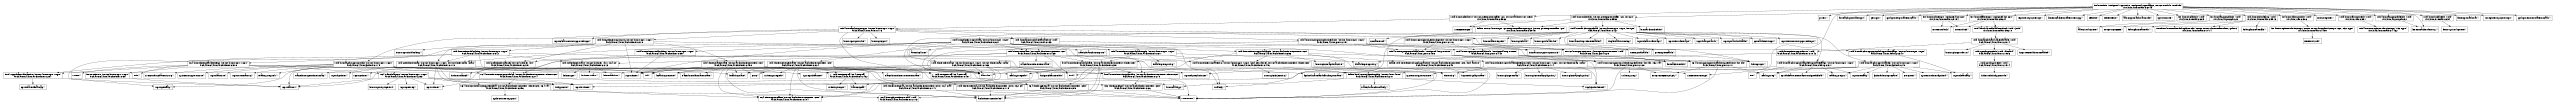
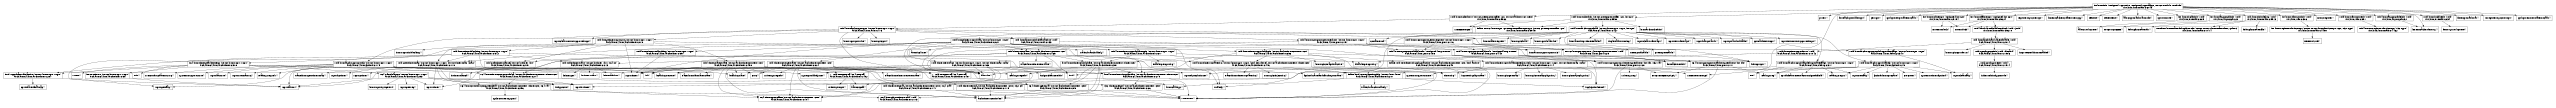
  digraph {
    node [shape=box]
    n1 [label="vcpu_has_sve()"]
    n2 [label="vcpu_get_flag()"]
    n3 [label="vcpu_has_nv()"]
    n4 [label="BUG()"]
    n5 [label="void get_timer_map (struct kvm_vcpu *vcpu, struct timer_map *map)\narch/arm64/kvm/arch_timer.c:178"]
    n6 [label="is_hyp_ctxt()"]
    n7 [label="vcpu_hvtimer()"]
    n8 [label="vcpu_hptimer()"]
    n9 [label="vcpu_vtimer()"]
    n10 [label="vcpu_ptimer()"]
    n11 [label="has_vhe()"]
    n12 [label="trace_kvm_get_timer_map()"]
    n13 [label="void soft_timer_cancel (struct hrtimer *hrt)\narch/arm64/kvm/arch_timer.c:219"]
    n14 [label="hrtimer_cancel()"]
    n15 [label="void timer_emulate (struct arch_timer_context *ctx)\narch/arm64/kvm/arch_timer.c:465"]
    n16 [label="bool()"]
    n17 [label="bool kvm_timer_should_fire (struct arch_timer_context *timer_ctx)\narch/arm64/kvm/arch_timer.c:381"]
    n18 [label="trace_kvm_timer_emulate()"]
    n19 [label="void kvm_timer_update_irq (struct kvm_vcpu *vcpu, bool new_level, struct arch_timer_context *timer_ctx)\narch/arm64/kvm/arch_timer.c:446"]
    n20 [label="bool kvm_timer_irq_can_fire (struct arch_timer_context *timer_ctx)\narch/arm64/kvm/arch_timer.c:279"]
    n21 [label="void soft_timer_start (struct hrtimer *hrt, u64 ns)\narch/arm64/kvm/arch_timer.c:213"]
    n22 [label="u64 kvm_timer_compute_delta (struct arch_timer_context *timer_ctx)\narch/arm64/kvm/arch_timer.c:274"]
    n23 [label="u64 timer_get_offset (struct arch_timer_context *ctxt)\narch/arm64/kvm/arch_timer.c:104"]
    n24 [label="arch_timer_ctx_index()"]
    n25 [label="read_sysreg_el0()"]
    n26 [label="u64 timer_get_cval (struct arch_timer_context *ctxt)\narch/arm64/kvm/arch_timer.c:85"]
    n27 [label="u64 kvm_phys_timer_read (void)\narch/arm64/kvm/arch_timer.c:173"]
    n28 [label="WARN_ON()"]
+   n29 [label="trace_kvm_timer_update_irq()"]
    n30 [label="timer_irq()"]
    n31 [label="inline bool userspace_irqchip (struct kvm *kvm)\narch/arm64/kvm/arch_timer.c:207"]
    n32 [label="kvm_vgic_inject_irq()"]
    n33 [label="u32 timer_get_ctl (struct arch_timer_context *ctxt)\narch/arm64/kvm/arch_timer.c:66"]
    n34 [label="hrtimer_start()"]
    n35 [label="ktime_add_ns()"]
    n36 [label="ktime_get()"]
    n37 [label="u64 kvm_counter_compute_delta (struct arch_timer_context *timer_ctx, u64 val)\narch/arm64/kvm/arch_timer.c:256"]
    n38 [label="static_branch_unlikely()"]
    n39 [label="unlikely()"]
    n40 [label="irqchip_in_kernel()"]
    n41 [label="cyclecounter_cyc2ns()"]
    n42 [label="preempt_disable()"]
    n43 [label="void timer_save_state (struct arch_timer_context *ctx)\narch/arm64/kvm/arch_timer.c:498"]
    n44 [label="void timer_set_cval (struct arch_timer_context *ctxt, u64 cval)\narch/arm64/kvm/arch_timer.c:141"]
    n45 [label="void timer_set_ctl (struct arch_timer_context *ctxt, u32 ctl)\narch/arm64/kvm/arch_timer.c:119"]
    n46 [label="vcpu_timer()"]
    n47 [label="local_irq_save()"]
    n48 [label="write_sysreg_el0()"]
    n49 [label="isb()"]
    n50 [label="void set_cntvoff (u64 cntvoff)\narch/arm64/kvm/arch_timer.c:487"]
    n51 [label="void set_cntpoff (u64 cntpoff)\narch/arm64/kvm/arch_timer.c:492"]
    n52 [label="trace_kvm_idx_save_state()"]
    n53 [label="local_irq_restore()"]
    n54 [label="kvm_call_hyp()"]
    n55 [label="has_cntpoff()"]
    n56 [label="write_sysreg_s()"]
    n57 [label="void timer_restore_state (struct arch_timer_context *ctx)\narch/arm64/kvm/arch_timer.c:604"]
    n58 [label="trace_kvm_timer_restore_state()"]
    n59 [label="preempt_enable()"]
    n60 [label="cpus_have_final_cap()"]
    n61 [label="BUG_ON()"]
    n62 [label="read_sysreg()"]
    n63 [label="BIT()"]
    n64 [label="void kvm_vcpu_pmu_restore_guest (struct kvm_vcpu *vcpu)\narch/arm64/kvm/pmu.c:176"]
    n65 [label="kvm_arm_support_pmu_v3()"]
    n66 [label="struct kvm_pmu_events *kvm_get_pmu_events (void)\narch/arm64/kvm/pmu.c:29"]
    n67 [label="void kvm_vcpu_pmu_enable_el0 (unsigned long events)\narch/arm64/kvm/pmu.c:143"]
    n68 [label="void kvm_vcpu_pmu_disable_el0 (unsigned long events)\narch/arm64/kvm/pmu.c:158"]
    n69 [label="this_cpu_ptr()"]
    n70 [label="for_each_set_bit()"]
    n71 [label="u64 kvm_vcpu_pmu_read_evtype_direct (int idx)\narch/arm64/kvm/pmu.c:111"]
    n72 [label="void kvm_vcpu_pmu_write_evtype_direct (int idx, u32 val)\narch/arm64/kvm/pmu.c:128"]
    n73 [label="PMEVTYPER_CASES()"]
    n74 [label="write_sysreg()"]
    n75 [label="container_of()"]
    n76 [label="kvm_make_request()"]
    n77 [label="WRITE_ONCE()"]
    n78 [label="vcpu_el2_e2h_is_set()"]
    n79 [label="is_protected_kvm_enabled()"]
    n80 [label="is_kernel_in_hyp_mode()"]
    n81 [label="pr_err()"]
    n82 [label="min()"]
    n83 [label="mutex_lock()"]
    n84 [label="mutex_unlock()"]
    n85 [label="WARN_ON_ONCE()"]
    n86 [label="vcpu_get_reg()"]
    n87 [label="void kvm_arch_vcpu_put (struct kvm_vcpu *vcpu)\narch/arm64/kvm/arm.c:473"]
    n88 [label="void kvm_arch_vcpu_put_debug_state_flags (struct kvm_vcpu *vcpu)\narch/arm64/kvm/debug.c:340"]
    n89 [label="void kvm_arch_vcpu_put_fp (struct kvm_vcpu *vcpu)\narch/arm64/kvm/fpsimd.c:175"]
    n90 [label="kvm_vcpu_put_vhe()"]
    n91 [label="void kvm_timer_vcpu_put (struct kvm_vcpu *vcpu)\narch/arm64/kvm/arch_timer.c:878"]
    n92 [label="kvm_vgic_put()"]
    n93 [label="void kvm_vcpu_pmu_restore_host (struct kvm_vcpu *vcpu)\narch/arm64/kvm/pmu.c:197"]
    n94 [label="void kvm_arm_vmid_clear_active (void)\narch/arm64/kvm/vmid.c:133"]
    n95 [label="vcpu_clear_on_unsupported_cpu()"]
    n96 [label="vcpu_clear_flag()"]
    n97 [label="system_supports_sme()"]
-   n98 [label="sysreg_clear_set()"]
+   n98 [label="sysreg_unlikely_set()"]
    n99 [label="read_sysreg_el1()"]
    n100 [label="sve_cond_update_zcr_vq()"]
    n101 [label="vcpu_sve_max_vq()"]
    n102 [label="fpsimd_save_and_flush_cpu_state()"]
    n103 [label="system_supports_sve()"]
    n104 [label="kvm_vcpu_is_blocking()"]
    n105 [label="void kvm_timer_blocking (struct kvm_vcpu *vcpu)\narch/arm64/kvm/arch_timer.c:572"]
    n106 [label="atomic64_set()"]
    n107 [label="bool vcpu_has_wfit_active (struct kvm_vcpu *vcpu)\narch/arm64/kvm/arch_timer.c:287"]
    n108 [label="u64 kvm_timer_earliest_exp (struct kvm_vcpu *vcpu)\narch/arm64/kvm/arch_timer.c:308"]
    n109 [label="void kvm_arch_vcpu_load (struct kvm_vcpu *vcpu, int cpu)\narch/arm64/kvm/arm.c:427"]
    n110 [label="kvm_vgic_load()"]
    n111 [label="void kvm_timer_vcpu_load (struct kvm_vcpu *vcpu)\narch/arm64/kvm/arch_timer.c:827"]
    n112 [label="kvm_vcpu_load_vhe()"]
    n113 [label="void kvm_arch_vcpu_load_fp (struct kvm_vcpu *vcpu)\narch/arm64/kvm/fpsimd.c:75"]
    n114 [label="kvm_arm_is_pvtime_enabled()"]
    n115 [label="single_task_running()"]
    n116 [label="vcpu_clear_wfx_traps()"]
    n117 [label="vcpu_set_wfx_traps()"]
    n118 [label="vcpu_has_ptrauth()"]
    n119 [label="vcpu_ptrauth_disable()"]
    n120 [label="void kvm_arch_vcpu_load_debug_state_flags (struct kvm_vcpu *vcpu)\narch/arm64/kvm/debug.c:317"]
    n121 [label="cpumask_test_cpu()"]
    n122 [label="vcpu_set_on_unsupported_cpu()"]
-   n123 [label="static_branch_compute()"]
+   n123 [label="static_branch_likely()"]
    n124 [label="void kvm_timer_vcpu_load_nested_switch (struct kvm_vcpu *vcpu, struct timer_map *map)\narch/arm64/kvm/arch_timer.c:714"]
    n125 [label="void kvm_timer_vcpu_load_gic (struct arch_timer_context *ctx)\narch/arm64/kvm/arch_timer.c:656"]
    n126 [label="void kvm_timer_vcpu_load_nogic (struct kvm_vcpu *vcpu)\narch/arm64/kvm/arch_timer.c:677"]
    n127 [label="void kvm_timer_unblocking (struct kvm_vcpu *vcpu)\narch/arm64/kvm/arch_timer.c:597"]
    n128 [label="void timer_set_traps (struct kvm_vcpu *vcpu, struct timer_map *map)\narch/arm64/kvm/arch_timer.c:765"]
    n129 [label="system_vtimer_fpsimd()"]
    n130 [label="fpsimd_kvm_prepare()"]
    n131 [label="vcpu_set_flag()"]
    n132 [label="read_sysreg_s()"]
    n133 [label="cpuid_feature_extract_unsigned_field()"]
    n134 [label="kvm_vgic_get_map()"]
    n135 [label="kvm_vgic_unmap_phys_irq()"]
    n136 [label="kvm_vgic_map_phys_irq()"]
    n137 [label="kvm_vgic_map_is_active()"]
    n138 [label="inline void set_timer_irq_phys_active (struct arch_timer_context *ctx, bool active)\narch/arm64/kvm/arch_timer.c:649"]
    n139 [label="disable_percpu_irq()"]
    n140 [label="enable_percpu_irq()"]
    n141 [label="assign_clear_set_bit()"]
    n142 [label="int nr_timers (struct kvm_vcpu *vcpu)\narch/arm64/kvm/arch_timer.c:58"]
    n143 [label="WARN()"]
    n144 [label="u64 wfit_delay_ns (struct kvm_vcpu *vcpu)\narch/arm64/kvm/arch_timer.c:293"]
    n145 [label="kvm_vcpu_sys_get_rt()"]
    n146 [label="irq_set_irqchip_state()"]
    n147 [label="void cpu_hyp_reset (void)\narch/arm64/kvm/arm.c:1914"]
    n148 [label="int kvm_init (unsigned vcpu_size, unsigned vcpu_align, struct module *module)\nvirt/kvm/kvm_main.c:6048"]
    n149 [label="for_each_possible_cpu()"]
    n150 [label="per_cpu()"]
    n151 [label="cpuhp_setup_state_nocalls()"]
    n152 [label="int kvm_online_cpu (unsigned int cpu)\nvirt/kvm/kvm_main.c:5194"]
    n153 [label="int kvm_offline_cpu (unsigned int cpu)\nvirt/kvm/kvm_main.c:5224"]
    n154 [label="register_syscore_ops()"]
    n155 [label="kmem_cache_create_usercopy()"]
    n156 [label="offsetof()"]
    n157 [label="offsetofend()"]
    n158 [label="alloc_cpumask_var_node()"]
    n159 [label="cpu_to_node()"]
    n160 [label="int kvm_irqfd_init (void)\nvirt/kvm/eventfd.c:685"]
    n161 [label="int kvm_async_pf_init (void)\nvirt/kvm/async_pf.c:22"]
    n162 [label="void kvm_sched_in (struct preempt_notifier *pn, int cpu)\nvirt/kvm/kvm_main.c:5950"]
    n163 [label="void kvm_sched_out (struct preempt_notifier *pn, struct task_struct *next)\nvirt/kvm/kvm_main.c:5962"]
    n164 [label="void kvm_init_debug (void)\nvirt/kvm/kvm_main.c:5913"]
    n165 [label="int kvm_vfio_ops_init (void)\nvirt/kvm/vfio.c:386"]
    n166 [label="misc_register()"]
    n167 [label="void kvm_vfio_ops_exit (void)\nvirt/kvm/vfio.c:391"]
    n168 [label="void kvm_async_pf_deinit (void)\nvirt/kvm/async_pf.c:32"]
    n169 [label="void kvm_irqfd_exit (void)\nvirt/kvm/eventfd.c:694"]
    n170 [label="free_cpumask_var()"]
    n171 [label="kmem_cache_destroy()"]
    n172 [label="unregister_syscore_ops()"]
    n173 [label="cpuhp_remove_state_nocalls()"]
    n174 [label="void hardware_disable_nolock (void *junk)\nvirt/kvm/kvm_main.c:5210"]
    n175 [label="alloc_workqueue()"]
    n176 [label="KMEM_CACHE()"]
    n177 [label="inline struct kvm_vcpu *preempt_notifier_to_vcpu (struct preempt_notifier *pn)\nvirt/kvm/kvm_main.c:5945"]
    n178 [label="kvm_arch_sched_in()"]
    n179 [label="debugfs_create_dir()"]
    n180 [label="umode_t kvm_stats_debugfs_mode (const struct _kvm_stats_desc *pdesc)\nvirt/kvm/kvm_main.c:1014"]
    n181 [label="debugfs_create_file()"]
    n182 [label="int kvm_register_device_ops (const struct kvm_device_ops *ops, u32 type)\nvirt/kvm/kvm_main.c:4450"]
    n183 [label="void kvm_unregister_device_ops (u32 type)\nvirt/kvm/kvm_main.c:4462"]
    n184 [label="destroy_workqueue()"]
    n185 [label="void kvm_arch_hardware_disable (void)\narch/arm64/kvm/arm.c:2014"]
    n186 [label="ARRAY_SIZE()"]
    n187 [label="void cpu_hyp_uninit (void *discard)\narch/arm64/kvm/arm.c:1986"]
    n188 [label="void kvm_timer_cpu_down (void)\narch/arm64/kvm/arch_timer.c:1042"]
    n189 [label="kvm_vgic_cpu_down()"]
    n5 -> n3
    n5 -> n6
    n5 -> n7
    n5 -> n8
    n5 -> n9
    n5 -> n10
    n5 -> n11
    n5 -> n12
    n13 -> n14
    n15 -> n16
    n15 -> n17
    n15 -> n18
    n15 -> n19
    n15 -> n20
    n15 -> n21
    n15 -> n22
    n17 -> n20
    n17 -> n23
    n17 -> n24
    n17 -> n25
    n17 -> n26
    n17 -> n27
    n19 -> n28
+   n19 -> n29
    n19 -> n30
    n19 -> n31
    n19 -> n32
    n20 -> n28
    n20 -> n33
    n21 -> n34
    n21 -> n35
    n21 -> n36
    n22 -> n26
    n22 -> n37
    n26 -> n24
    n26 -> n28
    n31 -> n38
    n31 -> n39
    n31 -> n40
    n33 -> n24
    n33 -> n28
    n37 -> n23
    n37 -> n27
    n37 -> n41
    n43 -> n4
    n43 -> n23
    n43 -> n24
    n43 -> n25
    n43 -> n44
    n43 -> n45
    n43 -> n46
    n43 -> n47
    n43 -> n48
    n43 -> n49
    n43 -> n50
    n43 -> n51
    n43 -> n52
    n43 -> n53
    n44 -> n24
    n44 -> n28
    n45 -> n24
    n45 -> n28
    n50 -> n54
    n51 -> n55
    n51 -> n56
    n57 -> n4
    n57 -> n23
    n57 -> n24
    n57 -> n26
    n57 -> n33
    n57 -> n46
    n57 -> n47
    n57 -> n48
    n57 -> n49
    n57 -> n50
    n57 -> n51
    n57 -> n53
    n57 -> n58
    n64 -> n11
    n64 -> n42
    n64 -> n59
    n64 -> n65
    n64 -> n66
    n64 -> n67
    n64 -> n68
    n66 -> n69
    n67 -> n70
    n67 -> n71
    n67 -> n72
    n68 -> n70
    n68 -> n71
    n68 -> n72
    n71 -> n28
    n71 -> n62
    n71 -> n73
    n72 -> n28
    n72 -> n73
    n72 -> n74
    n87 -> n11
    n87 -> n88
    n87 -> n89
    n87 -> n90
    n87 -> n91
    n87 -> n92
    n87 -> n93
    n87 -> n94
    n87 -> n95
    n88 -> n96
    n89 -> n1
    n89 -> n2
    n89 -> n11
    n89 -> n47
    n89 -> n49
    n89 -> n53
    n89 -> n97
    n89 -> n98
    n89 -> n99
    n89 -> n100
    n89 -> n101
    n89 -> n102
    n89 -> n103
    n91 -> n5
    n91 -> n13
    n91 -> n39
    n91 -> n43
    n91 -> n46
    n91 -> n104
    n91 -> n105
    n93 -> n11
    n93 -> n65
    n93 -> n66
    n93 -> n67
    n93 -> n68
    n94 -> n69
    n94 -> n106
    n105 -> n5
    n105 -> n20
    n105 -> n21
    n105 -> n46
    n105 -> n107
    n105 -> n108
    n107 -> n2
    n107 -> n60
    n108 -> n20
    n108 -> n22
    n108 -> n82
    n108 -> n107
    n108 -> n142
    n108 -> n143
    n108 -> n144
    n109 -> n11
    n109 -> n54
    n109 -> n64
    n109 -> n69
    n109 -> n76
    n109 -> n110
    n109 -> n111
    n109 -> n112
    n109 -> n113
    n109 -> n114
    n109 -> n115
    n109 -> n116
    n109 -> n117
    n109 -> n118
    n109 -> n119
    n109 -> n120
    n109 -> n121
    n109 -> n122
    n111 -> n3
    n111 -> n5
    n111 -> n15
    n111 -> n39
    n111 -> n46
    n111 -> n57
    n111 -> n123
    n111 -> n124
    n111 -> n125
    n111 -> n126
    n111 -> n127
    n111 -> n128
    n113 -> n61
    n113 -> n62
    n113 -> n96
    n113 -> n97
    n113 -> n102
    n113 -> n129
    n113 -> n130
    n113 -> n131
    n113 -> n132
    n120 -> n11
    n120 -> n62
    n120 -> n63
    n120 -> n131
    n120 -> n132
    n120 -> n133
    n124 -> n7
    n124 -> n30
    n124 -> n40
    n124 -> n78
    n124 -> n85
    n124 -> n134
    n124 -> n135
    n124 -> n136
    n125 -> n16
    n125 -> n17
    n125 -> n19
    n125 -> n30
    n125 -> n40
    n125 -> n137
    n125 -> n138
    n126 -> n9
    n126 -> n17
    n126 -> n19
    n126 -> n139
    n126 -> n140
    n127 -> n13
    n127 -> n46
    n128 -> n3
    n128 -> n6
    n128 -> n11
    n128 -> n16
    n128 -> n23
    n128 -> n55
    n128 -> n78
    n128 -> n98
    n128 -> n141
    n138 -> n28
    n138 -> n146
    n142 -> n3
    n144 -> n3
    n144 -> n6
    n144 -> n7
    n144 -> n9
    n144 -> n37
    n144 -> n86
    n144 -> n145
    n147 -> n80
    n148 -> n81
    n148 -> n85
    n148 -> n149
    n148 -> n150
    n148 -> n151
    n148 -> n152
    n148 -> n153
    n148 -> n154
    n148 -> n155
    n148 -> n156
    n148 -> n157
    n148 -> n158
    n148 -> n159
    n148 -> n160
    n148 -> n161
    n148 -> n162
    n148 -> n163
    n148 -> n164
    n148 -> n165
    n148 -> n166
    n148 -> n167
    n148 -> n168
    n148 -> n169
    n148 -> n170
    n148 -> n171
    n148 -> n172
    n148 -> n173
    n152 -> n83
    n152 -> n84
    n153 -> n83
    n153 -> n84
    n153 -> n174
    n160 -> n175
    n161 -> n176
    n162 -> n77
    n162 -> n109
    n162 -> n177
    n162 -> n178
    n163 -> n77
    n163 -> n87
    n163 -> n177
    n164 -> n179
    n164 -> n180
    n164 -> n181
    n165 -> n182
    n167 -> n183
    n168 -> n171
    n169 -> n184
    n174 -> n185
    n177 -> n75
    n182 -> n186
    n185 -> n79
    n185 -> n187
    n185 -> n188
    n185 -> n189
    n187 -> n147
    n188 -> n139
  }
